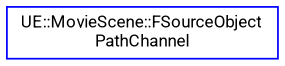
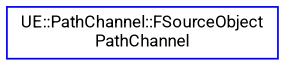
  digraph {
    rankdir=TB
    fontname=Roboto
-   n1 [color=blue fillcolor=white fontname=Roboto fontsize=10 height=0.2 label="UE::MovieScene::FSourceObject\lPathChannel" shape=box style=filled width=0.4]
+   n1 [color=blue fillcolor=white fontname=Roboto fontsize=10 height=0.2 label="UE::PathChannel::FSourceObject\lPathChannel" shape=box style=filled width=0.4]
  }
